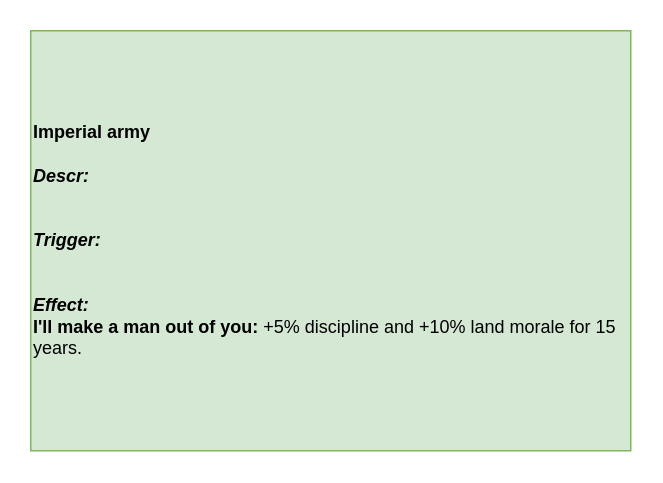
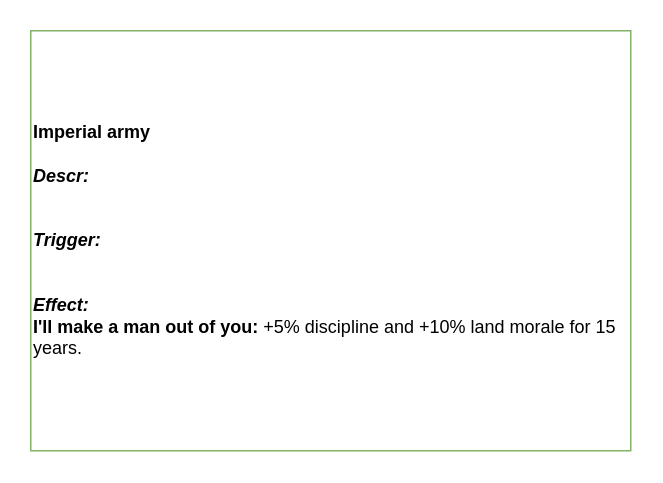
  <mxCell id="0" />
  <mxCell id="1" parent="0" />
- <mxCell id="2" value="&lt;div style=&quot;font-size: 12px&quot; align=&quot;left&quot;&gt;&lt;b&gt;Imperial army&lt;/b&gt;&lt;/div&gt;&lt;div style=&quot;font-size: 12px&quot; align=&quot;left&quot;&gt;&lt;b&gt;&lt;br&gt;&lt;/b&gt;&lt;/div&gt;&lt;div style=&quot;font-size: 12px&quot; align=&quot;left&quot;&gt;&lt;font style=&quot;font-size: 12px&quot;&gt;&lt;span style=&quot;font-size: 12px&quot;&gt;&lt;font style=&quot;font-size: 12px&quot;&gt;&lt;i style=&quot;font-size: 12px&quot;&gt;&lt;b style=&quot;font-size: 12px&quot;&gt;Descr:&lt;/b&gt;&lt;/i&gt;&lt;/font&gt;&lt;/span&gt;&lt;/font&gt;&lt;/div&gt;&lt;div style=&quot;font-size: 12px&quot; align=&quot;left&quot;&gt;&lt;div align=&quot;left&quot; style=&quot;font-size: 12px&quot;&gt;&lt;br&gt;&lt;/div&gt;&lt;div align=&quot;left&quot; style=&quot;font-size: 12px&quot;&gt;&lt;br&gt;&lt;/div&gt;&lt;/div&gt;&lt;div style=&quot;font-size: 12px&quot; align=&quot;left&quot;&gt;&lt;font style=&quot;font-size: 12px&quot;&gt;&lt;b style=&quot;font-size: 12px&quot;&gt;&lt;i style=&quot;font-size: 12px&quot;&gt;Trigger:&lt;/i&gt;&lt;/b&gt;&lt;/font&gt;&lt;/div&gt;&lt;div style=&quot;font-size: 12px&quot; align=&quot;left&quot;&gt;&lt;br&gt;&lt;/div&gt;&lt;div style=&quot;font-size: 12px&quot; align=&quot;left&quot;&gt;&lt;br&gt;&lt;/div&gt;&lt;div style=&quot;font-size: 12px&quot; align=&quot;left&quot;&gt;&lt;font style=&quot;font-size: 12px&quot;&gt;&lt;font style=&quot;font-size: 12px&quot;&gt;&lt;b style=&quot;font-size: 12px&quot;&gt;&lt;i style=&quot;font-size: 12px&quot;&gt;Effect:&lt;/i&gt;&lt;/b&gt;&lt;/font&gt;&lt;/font&gt;&lt;/div&gt;&lt;b&gt;I'll make a man out of you&lt;/b&gt;&lt;b&gt;:&lt;/b&gt;&lt;span&gt;&amp;nbsp;+&lt;/span&gt;&lt;span&gt;5% discipline and +10% land morale for 15 years.&lt;/span&gt;&lt;b&gt;&lt;br&gt;&lt;/b&gt;" style="rounded=0;whiteSpace=wrap;html=1;align=left;fontSize=12;fillColor=#d5e8d4;strokeColor=#82b366;" parent="1" vertex="1"><mxGeometry width="400" height="280" as="geometry" x="20" y="20" /></mxCell>
+ <mxCell id="2" value="&lt;div style=&quot;font-size: 12px&quot; align=&quot;left&quot;&gt;&lt;b&gt;Imperial army&lt;/b&gt;&lt;/div&gt;&lt;div style=&quot;font-size: 12px&quot; align=&quot;left&quot;&gt;&lt;b&gt;&lt;br&gt;&lt;/b&gt;&lt;/div&gt;&lt;div style=&quot;font-size: 12px&quot; align=&quot;left&quot;&gt;&lt;font style=&quot;font-size: 12px&quot;&gt;&lt;span style=&quot;font-size: 12px&quot;&gt;&lt;font style=&quot;font-size: 12px&quot;&gt;&lt;i style=&quot;font-size: 12px&quot;&gt;&lt;b style=&quot;font-size: 12px&quot;&gt;Descr:&lt;/b&gt;&lt;/i&gt;&lt;/font&gt;&lt;/span&gt;&lt;/font&gt;&lt;/div&gt;&lt;div style=&quot;font-size: 12px&quot; align=&quot;left&quot;&gt;&lt;div align=&quot;left&quot; style=&quot;font-size: 12px&quot;&gt;&lt;br&gt;&lt;/div&gt;&lt;div align=&quot;left&quot; style=&quot;font-size: 12px&quot;&gt;&lt;br&gt;&lt;/div&gt;&lt;/div&gt;&lt;div style=&quot;font-size: 12px&quot; align=&quot;left&quot;&gt;&lt;font style=&quot;font-size: 12px&quot;&gt;&lt;b style=&quot;font-size: 12px&quot;&gt;&lt;i style=&quot;font-size: 12px&quot;&gt;Trigger:&lt;/i&gt;&lt;/b&gt;&lt;/font&gt;&lt;/div&gt;&lt;div style=&quot;font-size: 12px&quot; align=&quot;left&quot;&gt;&lt;br&gt;&lt;/div&gt;&lt;div style=&quot;font-size: 12px&quot; align=&quot;left&quot;&gt;&lt;br&gt;&lt;/div&gt;&lt;div style=&quot;font-size: 12px&quot; align=&quot;left&quot;&gt;&lt;font style=&quot;font-size: 12px&quot;&gt;&lt;font style=&quot;font-size: 12px&quot;&gt;&lt;b style=&quot;font-size: 12px&quot;&gt;&lt;i style=&quot;font-size: 12px&quot;&gt;Effect:&lt;/i&gt;&lt;/b&gt;&lt;/font&gt;&lt;/font&gt;&lt;/div&gt;&lt;b&gt;I'll make a man out of you&lt;/b&gt;&lt;b&gt;:&lt;/b&gt;&lt;span&gt;&amp;nbsp;+&lt;/span&gt;&lt;span&gt;5% discipline and +10% land morale for 15 years.&lt;/span&gt;&lt;b&gt;&lt;br&gt;&lt;/b&gt;" style="rounded=0;whiteSpace=wrap;html=1;align=left;fontSize=12;fillColor=#ffffff;strokeColor=#82b366;" parent="1" vertex="1"><mxGeometry width="400" height="280" as="geometry" x="20" y="20" /></mxCell>
